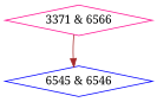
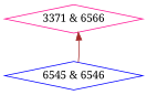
  digraph {
    fontname="Noto Serif"
    node [shape=diamond fontname="Noto Serif"]
    n1 [label="3371 & 6566" color=deeppink]
    n2 [label="6545 & 6546" color=blue]
-   n1 -> n2 [color=brown fontname="Noto Serif"]
+   n2 -> n1 [color=brown fontname="Noto Serif"]
  }
